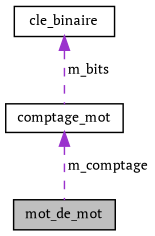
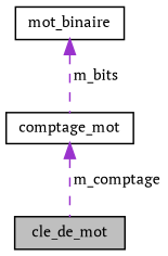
  digraph {
    fontname="PT Serif"
    node [color=black fillcolor=white fontname="PT Serif" fontsize=10 shape=record style=filled]
    edge [color=darkorchid3 dir=back fontname="PT Serif" fontsize=10 labelfontname=Helvetica labelfontsize=10 style=dashed]
-   n1 [fillcolor=grey75 fontcolor=black height=0.2 label=mot_de_mot width=0.4]
+   n1 [fillcolor=grey75 fontcolor=black height=0.2 label=cle_de_mot width=0.4]
    n2 [height=0.2 label=comptage_mot width=0.4]
-   n3 [height=0.2 label=cle_binaire width=0.4]
+   n3 [height=0.2 label=mot_binaire width=0.4]
    n2 -> n1 [label=" m_comptage"]
    n3 -> n2 [label=" m_bits"]
  }
